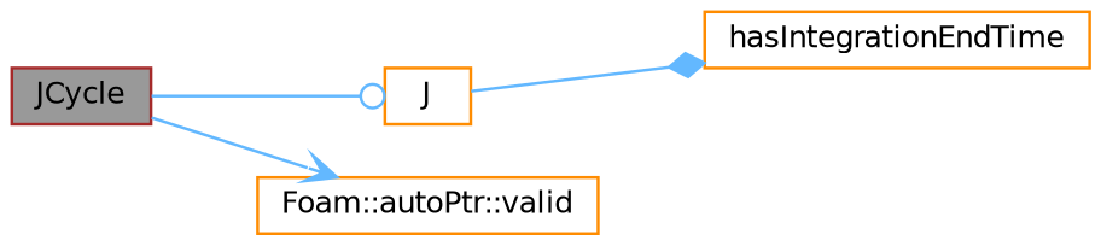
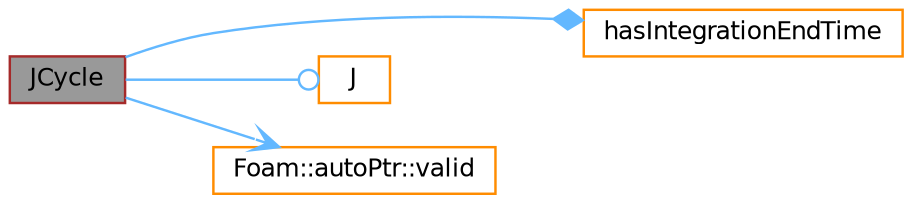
  digraph {
    rankdir=LR
    node [color=darkorange fillcolor=white fontname=Helvetica fontsize=10 shape=box style=filled]
    edge [color=steelblue1 fontname=Helvetica fontsize=10 labelfontname=Helvetica labelfontsize=10 style=solid]
    n1 [color=brown fillcolor=grey60 fontcolor=black height=0.2 label=JCycle width=0.4]
    n2 [height=0.2 label=hasIntegrationEndTime width=0.4]
    n3 [height=0.2 label=J width=0.4]
    n4 [height=0.2 label="Foam::autoPtr::valid" width=0.4]
-   n3 -> n2 [arrowhead=diamond]
+   n1 -> n2 [arrowhead=diamond]
    n1 -> n3 [arrowhead=odot]
    n1 -> n4 [arrowhead=vee]
  }
